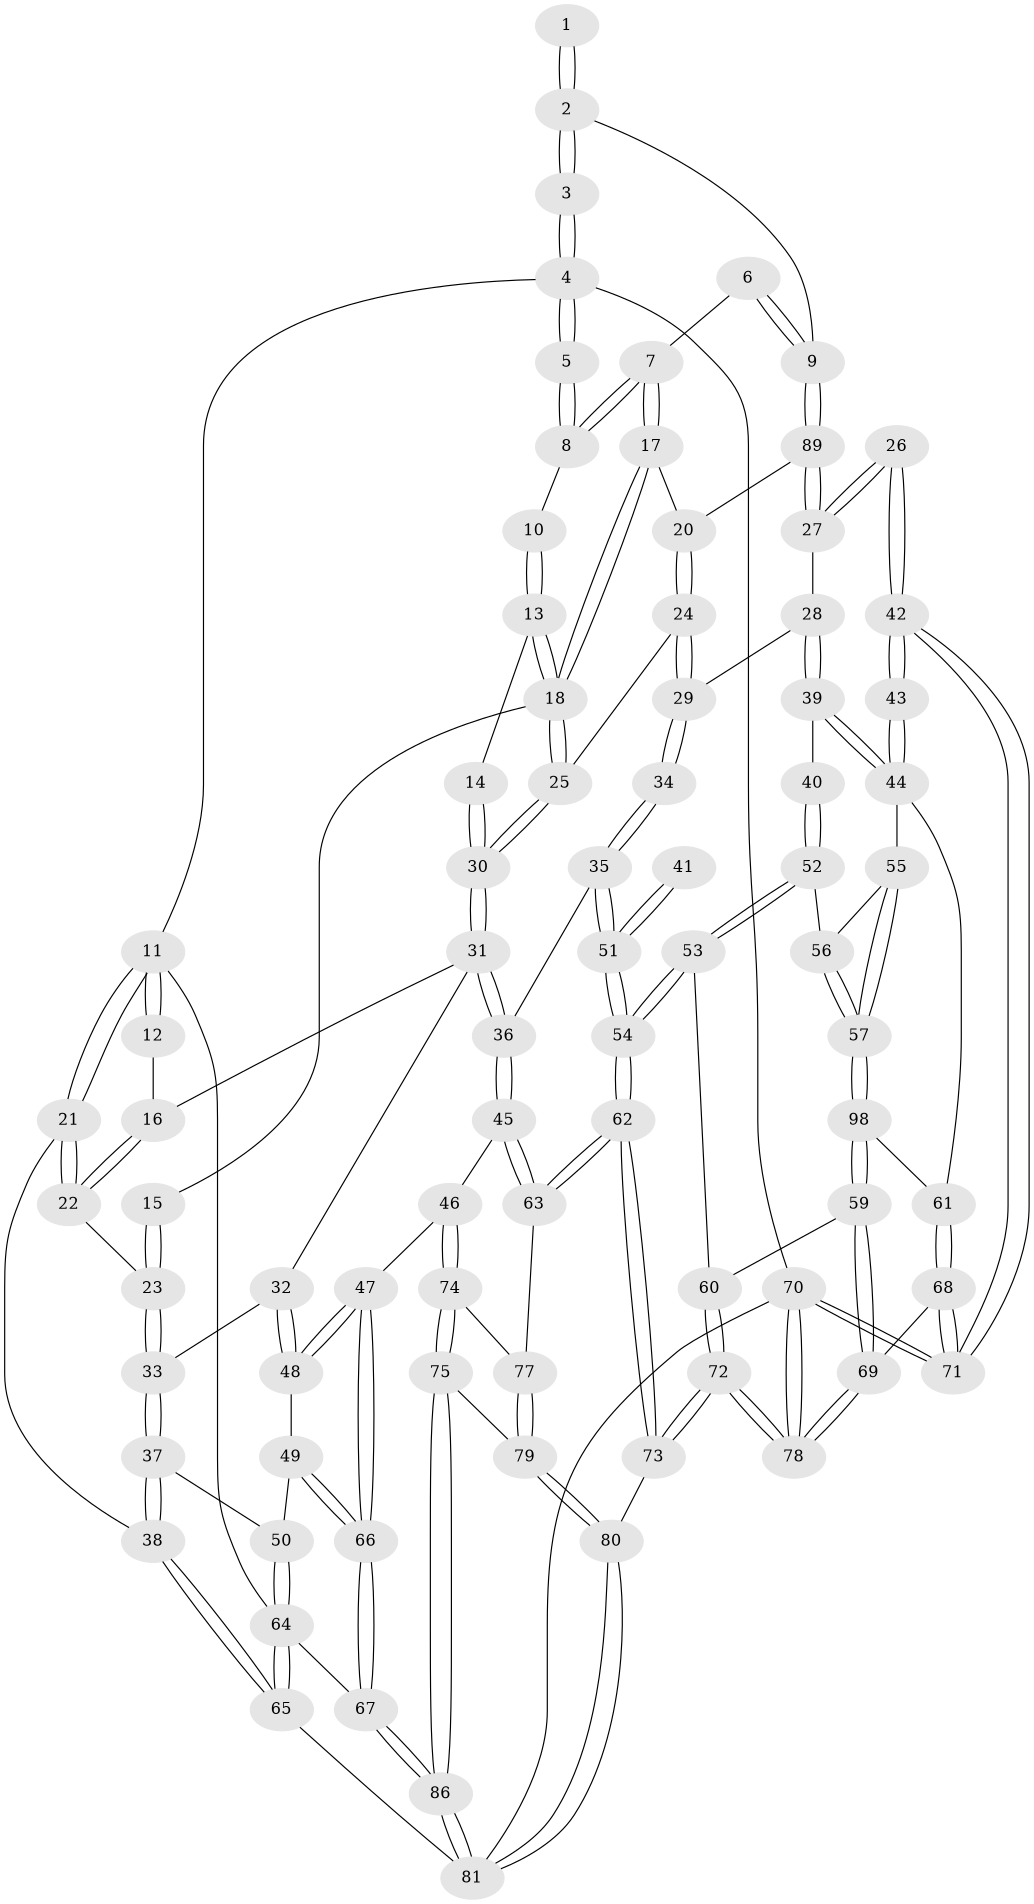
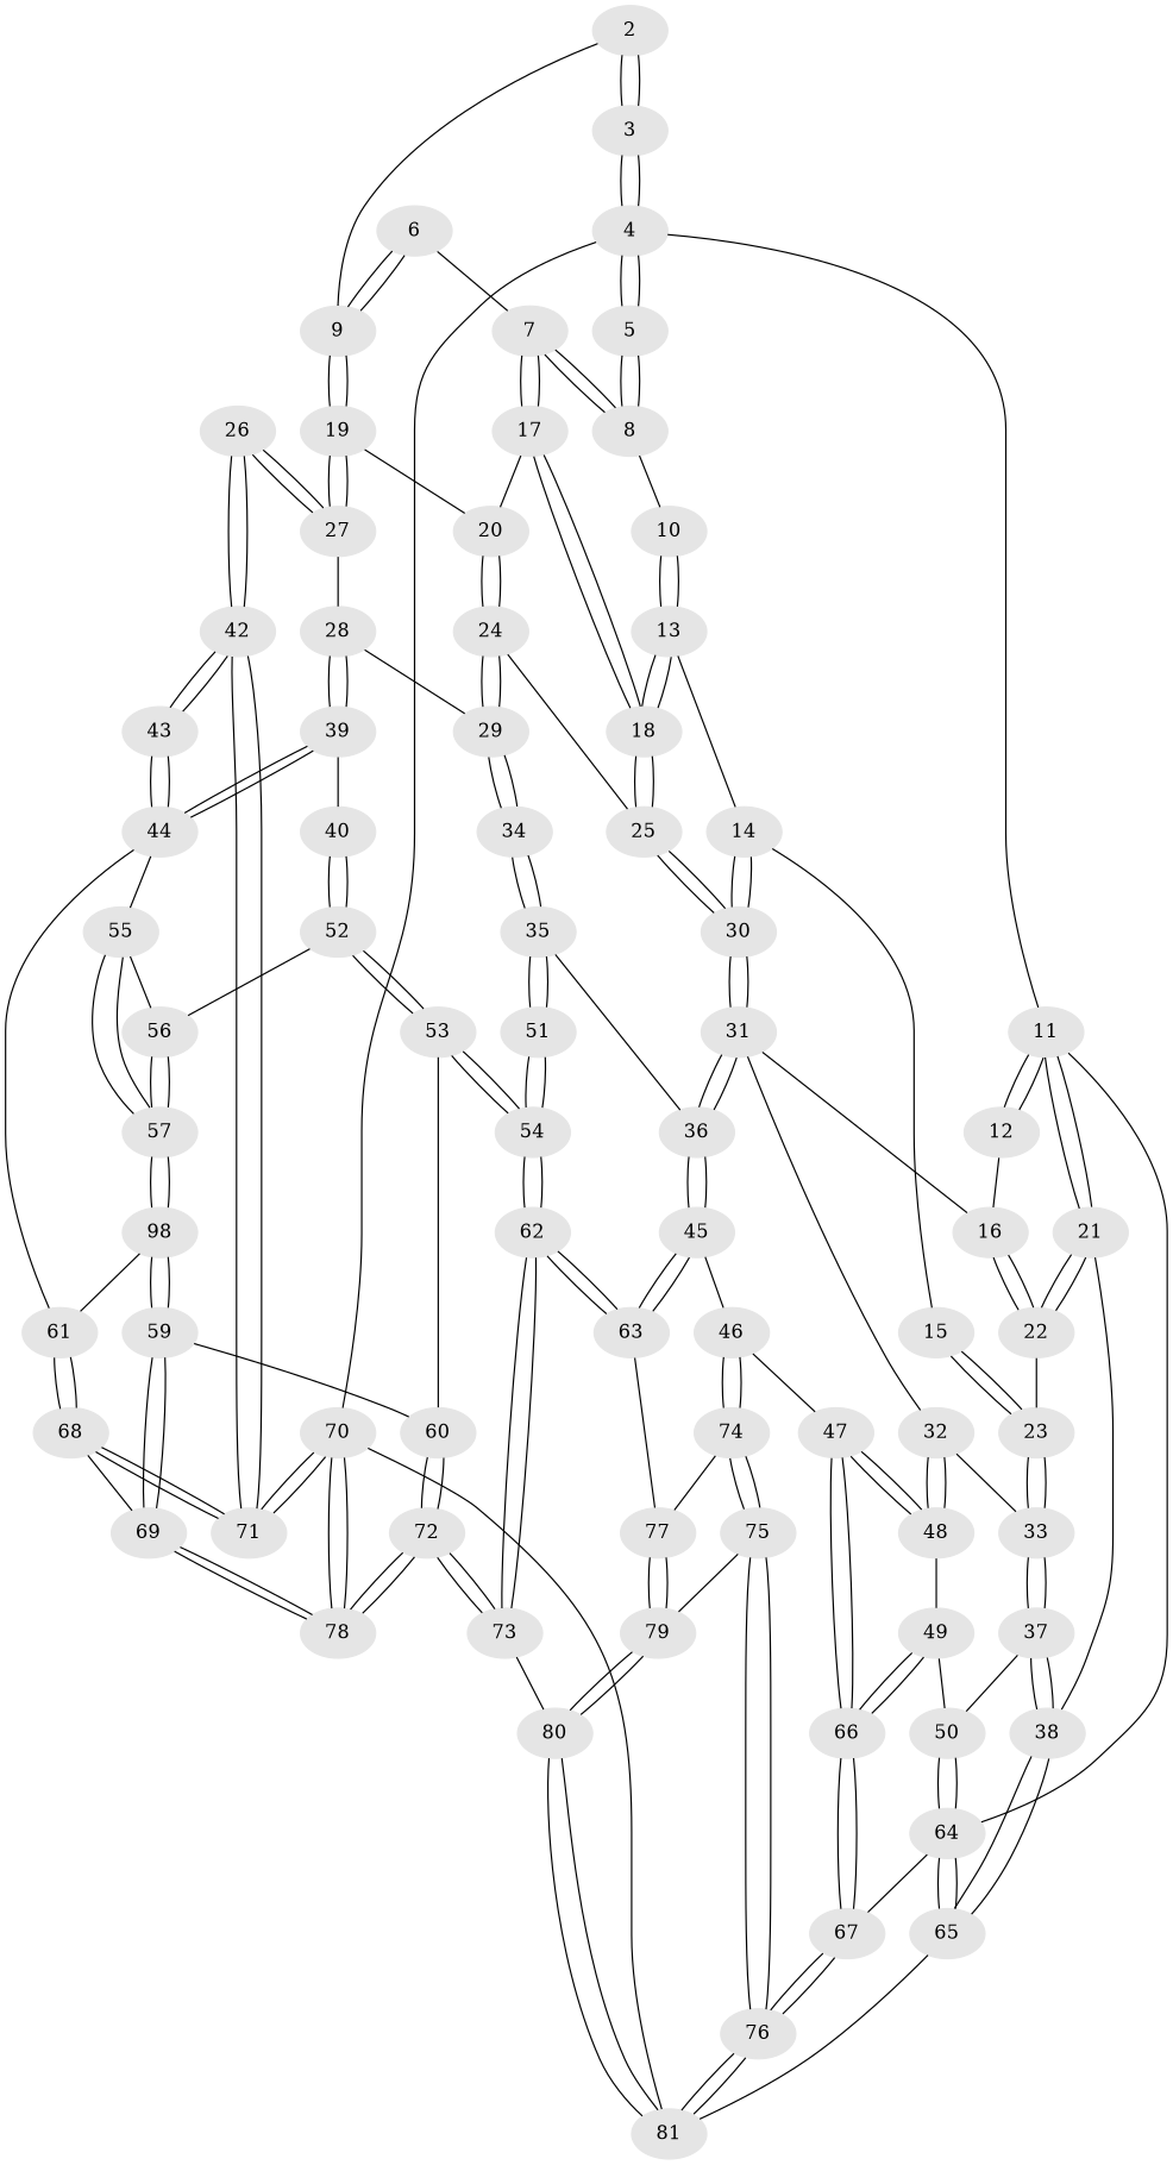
  graph {
    node [color=gray90 style=filled]
-   1
    2
    3
    9
    6
    7
    4
-   19 [label=89]
+   19
    5
    11
    70
    26
    27
    42
    8
    12
    21
    64
    71
    81
    78
    10
    17
    18
    20
    13
    14
    16
    22
    38
    65
    15
    30
    25
    23
    31
    33
    24
    28
    29
    37
    34
    43
    39
    40
    44
    35
    32
    36
    48
    45
    49
    50
    51
-   41
    54
    46
    63
    52
    61
    55
    53
    56
    68
    57
    47
    74
    77
    66
    75
    67
    62
    60
    72
    73
    n76 [label=98]
    59
    69
    80
    79
-   76 [label=86]
-   1 -- 2
-   1 -- 2
+   76
    2 -- 3
    2 -- 3
    2 -- 9
    3 -- 4
    3 -- 4
    9 -- 19
    9 -- 19
    6 -- 9
    6 -- 9
    6 -- 7
    7 -- 8
    7 -- 8
    7 -- 17
    7 -- 17
    4 -- 5
    4 -- 5
    4 -- 11
    4 -- 70
    19 -- 27
    19 -- 27
    19 -- 20
    5 -- 8
    5 -- 8
    11 -- 12
    11 -- 12
    11 -- 21
    11 -- 21
    11 -- 64
    70 -- 71
    70 -- 71
    70 -- 81
    70 -- 78
    70 -- 78
    26 -- 27
    26 -- 27
    26 -- 42
    26 -- 42
    27 -- 28
    42 -- 71
    42 -- 71
    42 -- 43
    42 -- 43
    8 -- 10
    12 -- 16
    21 -- 22
    21 -- 22
    21 -- 38
    64 -- 65
    64 -- 65
    64 -- 67
    10 -- 13
    10 -- 13
    17 -- 18
    17 -- 18
    17 -- 20
    18 -- 25
    18 -- 25
    20 -- 24
    20 -- 24
    13 -- 18
    13 -- 18
    13 -- 14
-   18 -- 15
+   14 -- 15
    14 -- 30
    14 -- 30
    16 -- 22
    16 -- 22
    22 -- 23
    38 -- 65
    38 -- 65
    65 -- 81
    15 -- 23
    15 -- 23
    30 -- 31
    30 -- 31
    25 -- 30
    25 -- 30
    23 -- 33
    23 -- 33
    31 -- 16
    31 -- 32
    31 -- 36
    31 -- 36
    33 -- 37
    33 -- 37
    24 -- 25
    24 -- 29
    24 -- 29
    28 -- 29
    28 -- 39
    28 -- 39
    29 -- 34
    29 -- 34
    37 -- 38
    37 -- 38
    37 -- 50
    34 -- 35
    34 -- 35
    43 -- 44
    43 -- 44
    39 -- 40
    39 -- 44
    39 -- 44
    40 -- 52
    40 -- 52
    44 -- 61
    44 -- 55
    35 -- 36
    35 -- 51
    35 -- 51
    32 -- 33
    32 -- 48
    32 -- 48
    36 -- 45
    36 -- 45
    48 -- 49
    45 -- 46
    45 -- 63
    45 -- 63
    49 -- 50
    49 -- 66
    49 -- 66
    50 -- 64
    50 -- 64
    51 -- 54
    51 -- 54
-   41 -- 51
-   41 -- 51
    54 -- 62
    54 -- 62
    46 -- 47
    46 -- 74
    46 -- 74
    63 -- 77
    52 -- 53
    52 -- 53
    52 -- 56
    61 -- 68
    61 -- 68
    55 -- 56
    55 -- 57
    55 -- 57
    53 -- 54
    53 -- 54
    53 -- 60
    56 -- 57
    56 -- 57
    68 -- 71
    68 -- 71
    68 -- 69
    57 -- n76
    57 -- n76
    47 -- 48
    47 -- 48
    47 -- 66
    47 -- 66
    74 -- 77
    74 -- 75
    74 -- 75
    77 -- 79
    77 -- 79
    66 -- 67
    66 -- 67
    75 -- 79
    75 -- 76
    75 -- 76
    67 -- 76
    67 -- 76
    62 -- 63
    62 -- 63
    62 -- 73
    62 -- 73
    60 -- 72
    60 -- 72
    72 -- 78
    72 -- 78
    72 -- 73
    72 -- 73
    73 -- 80
    n76 -- 61
    n76 -- 59
    n76 -- 59
    59 -- 60
    59 -- 69
    59 -- 69
    69 -- 78
    69 -- 78
    80 -- 81
    80 -- 81
    79 -- 80
    79 -- 80
    76 -- 81
    76 -- 81
  }
